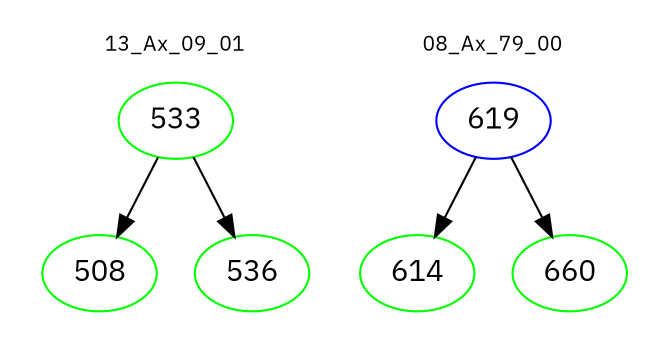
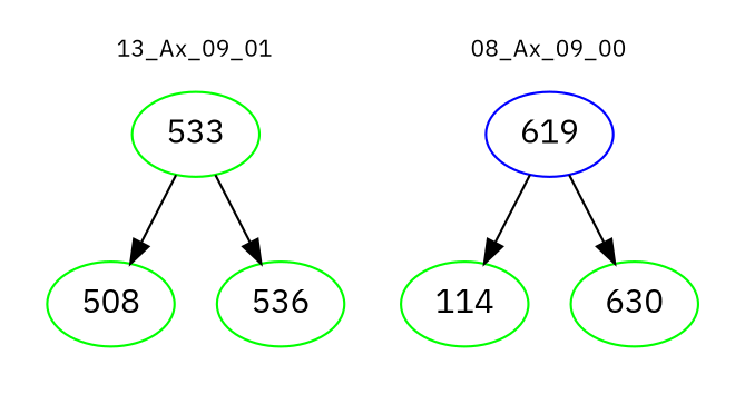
  digraph {
    fontname="IBM Plex Sans"
    node [color=green fontname="IBM Plex Sans"]
    edge [color=black fontname="IBM Plex Sans"]
    n1 [label=533]
    n2 [label=508]
    n3 [label=536]
    n4 [color=blue label=619]
-   n5 [label=614]
-   n6 [label=660]
+   n5 [label=114]
+   n6 [label=630]
    subgraph cluster_1 {
      color=white
      fontsize=10
      label="13_Ax_09_01"
      n1
      n2
      n3
    }
    subgraph cluster_2 {
      color=white
      fontsize=10
-     label="08_Ax_79_00"
+     label="08_Ax_09_00"
      n4
      n5
      n6
    }
    n1 -> n2
    n1 -> n3
    n4 -> n5
    n4 -> n6
  }
